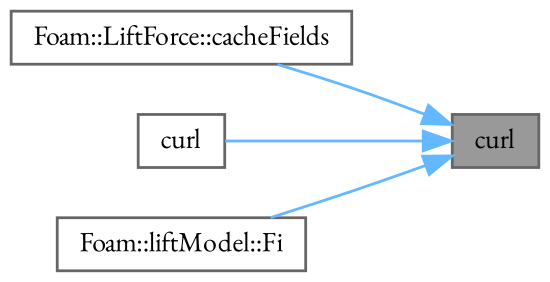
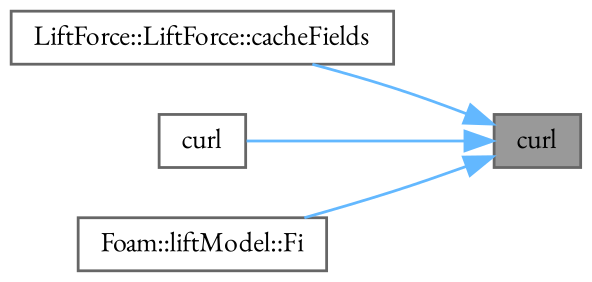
  digraph {
    rankdir=RL
    fontname="EB Garamond"
    node [color=grey40 fillcolor=white fontname="EB Garamond" fontsize=10 shape=box style=filled]
    edge [color=steelblue1 dir=back fontname="EB Garamond" fontsize=10 labelfontname=Helvetica labelfontsize=10 style=solid]
    n1 [color=gray40 fillcolor=grey60 fontcolor=black height=0.2 label=curl width=0.4]
-   n2 [height=0.2 label="Foam::LiftForce::cacheFields" width=0.4]
+   n2 [height=0.2 label="LiftForce::LiftForce::cacheFields" width=0.4]
    n3 [height=0.2 label=curl width=0.4]
    n4 [height=0.2 label="Foam::liftModel::Fi" width=0.4]
    n1 -> n2
    n1 -> n3
    n1 -> n4
  }
